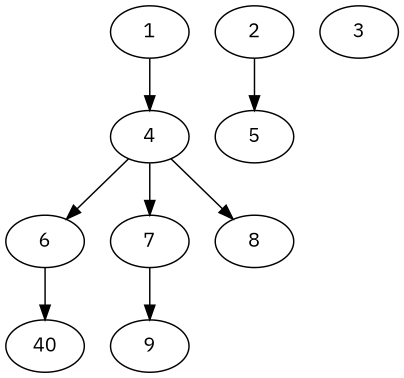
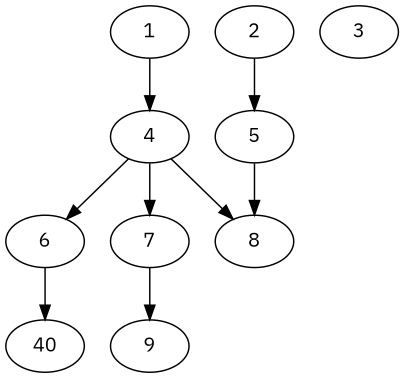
  digraph {
    fontname="IBM Plex Sans"
    node [alpha=0.19 fontname="IBM Plex Sans"]
    edge [fontname="IBM Plex Sans"]
    1 [alpha=0.20 expect_size=36096000]
    4 [alpha=0.13 expect_size=10057728]
    6 [alpha=0.10 expect_size=12630016]
    7 [expect_size=7546880]
    8 [alpha=0.05 expect_size=18934784]
    n6 [expect_size=15687680 label=40]
    9 [alpha=0.02 expect_size=26565632]
    2 [alpha=0.08 expect_size=16266240]
    5 [alpha=0.08 expect_size=35178496]
    3 [alpha=0.17 expect_size=7240704]
    1 -> 4
    4 -> 6
    4 -> 7
    4 -> 8
    6 -> n6
    7 -> 9
    2 -> 5
+   5 -> 8
  }
